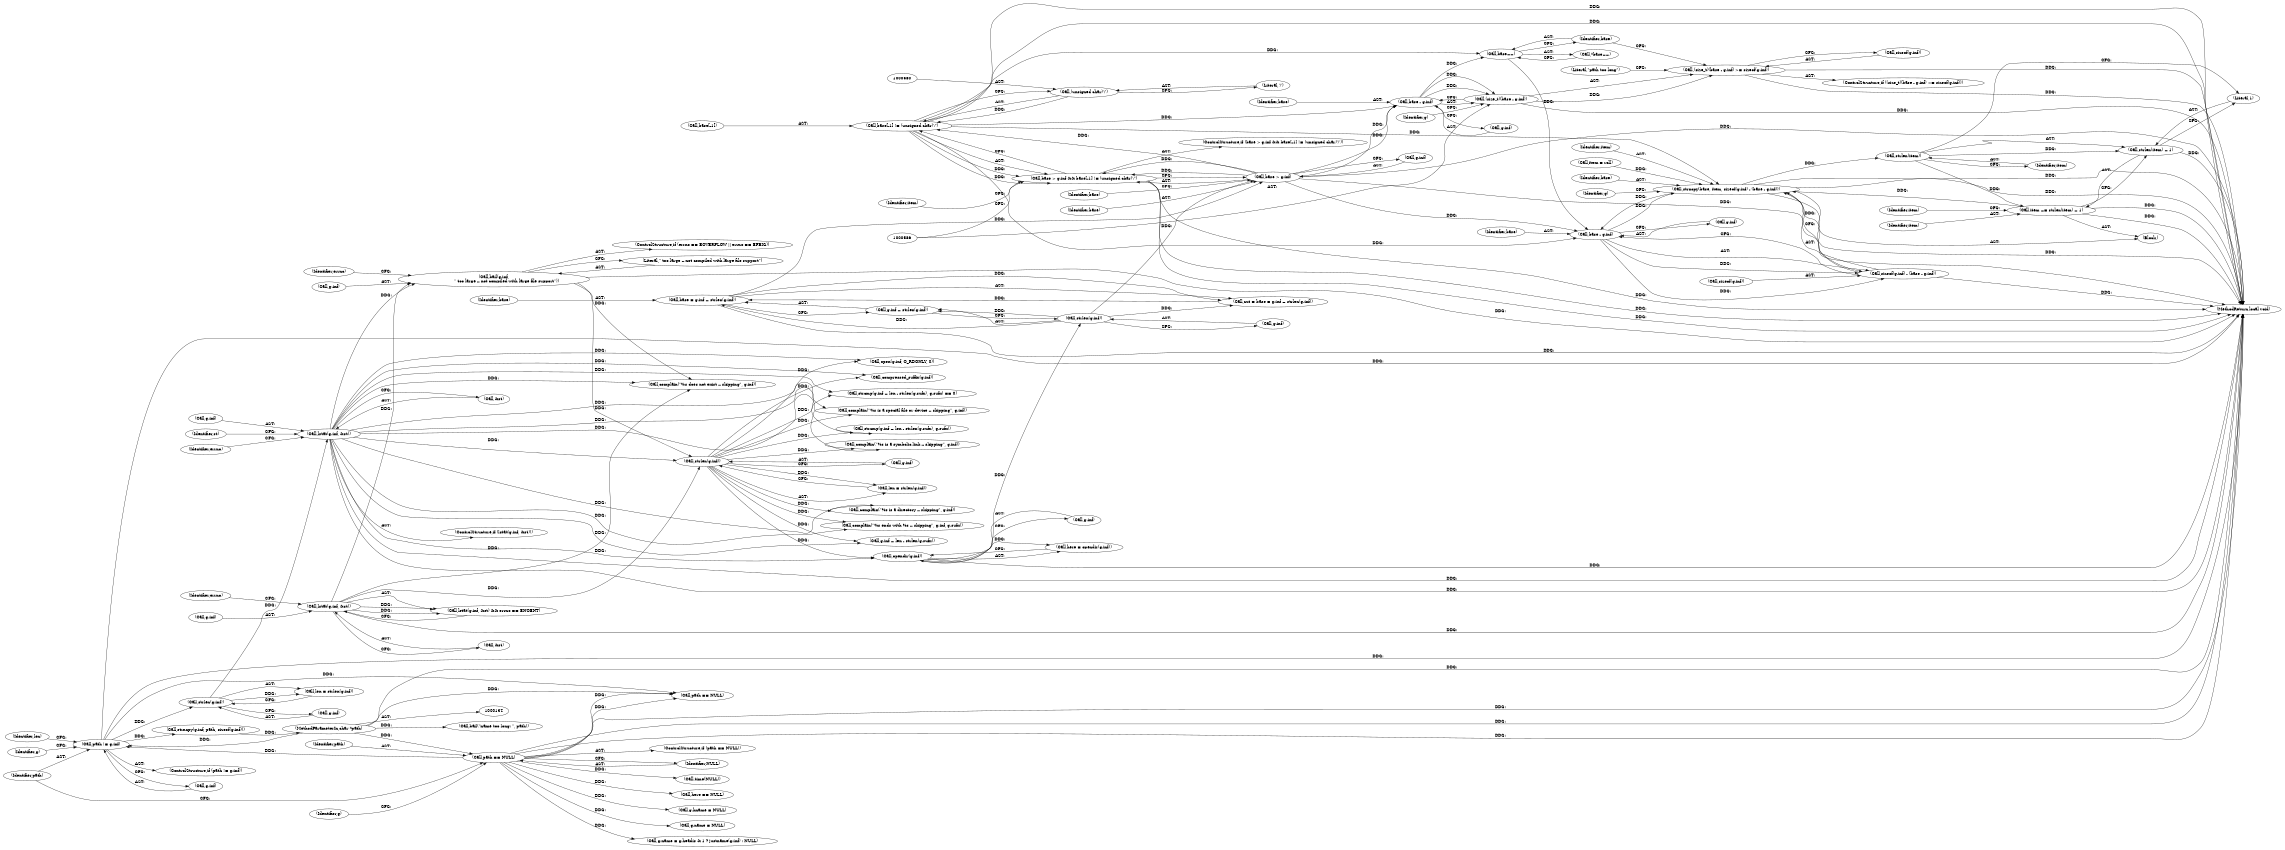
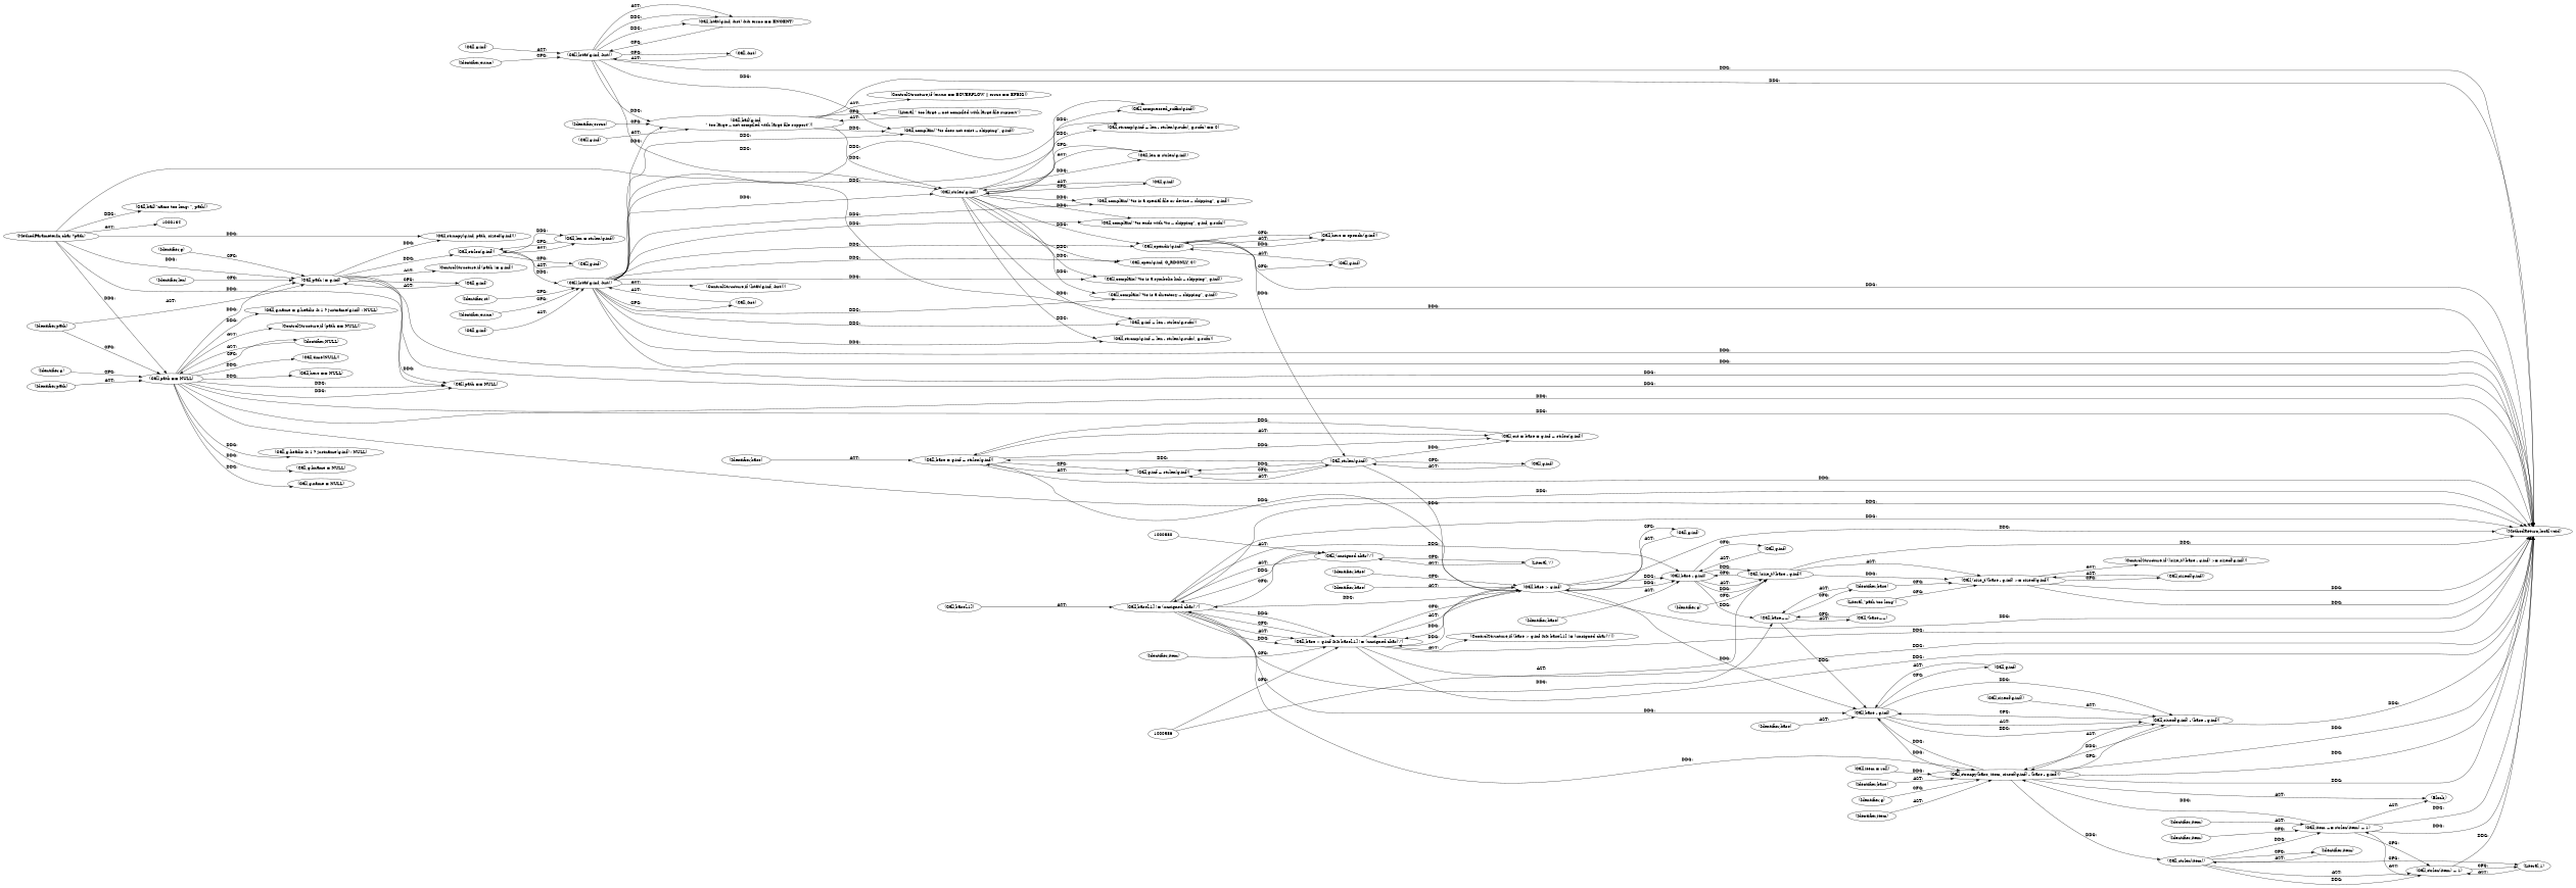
  digraph {
    rankdir=LR
    n1 [label="(Call,base[-1] != (unsigned char)'/')"]
    n2 [label="(Call,(unsigned char)'/')"]
    n3 [label="(Call,base > g.inf && base[-1] != (unsigned char)'/')"]
    n4 [label="(Call,base - g.inf)"]
    n5 [label="(Call,base++)"]
    n6 [label="(Call,base - g.inf)"]
    n7 [label="(Call,strncpy(base, item, sizeof(g.inf) - (base - g.inf)))"]
    n8 [label="(MethodReturn,local void)"]
    n9 [label="(Literal,'/')"]
    n10 [label="(Call,base > g.inf)"]
    n11 [label="(ControlStructure,if (base > g.inf && base[-1] != (unsigned char)'/'))"]
    n12 [label="(Call,(size_t)(base - g.inf))"]
    n13 [label="(Call,g.inf)"]
    n14 [label="(Identifier,base)"]
    n15 [label="(Call,*base++)"]
    n16 [label="(Call,sizeof(g.inf) - (base - g.inf))"]
    n17 [label="(Call,g.inf)"]
    n18 [label="(Call,strlen(item))"]
    n19 [label="(Block,)"]
    n20 [label="(Call,g.inf)"]
    n21 [label="(Call,base = g.inf + strlen(g.inf))"]
    n22 [label="(Call,g.inf + strlen(g.inf))"]
    n23 [label="(Call,cut = base = g.inf + strlen(g.inf))"]
    n24 [label="(Call,strlen(g.inf))"]
    n25 [label="(Call,g.inf)"]
    n26 [label="(Call,opendir(g.inf))"]
    n27 [label="(Call,here = opendir(g.inf))"]
    n28 [label="(Call,g.inf)"]
    n29 [label="(Call,lstat(g.inf, &st))"]
    n30 [label="(Call,strlen(g.inf))"]
    n31 [label="(Call,bail(g.inf,\n                    \" too large -- not compiled with large file support\"))"]
    n32 [label="(Call,g.inf + len - strlen(g.sufx))"]
    n33 [label="(Call,compressed_suffix(g.inf))"]
    n34 [label="(Call,strcmp(g.inf + len - strlen(g.sufx), g.sufx) == 0)"]
    n35 [label="(ControlStructure,if (lstat(g.inf, &st)))"]
    n36 [label="(Call,complain(\"%s is a special file or device -- skipping\", g.inf))"]
    n37 [label="(Call,complain(\"%s ends with %s -- skipping\", g.inf, g.sufx))"]
    n38 [label="(Call,&st)"]
    n39 [label="(Call,open(g.inf, O_RDONLY, 0))"]
    n40 [label="(Call,complain(\"%s does not exist -- skipping\", g.inf))"]
    n41 [label="(Call,complain(\"%s is a symbolic link -- skipping\", g.inf))"]
    n42 [label="(Call,complain(\"%s is a directory -- skipping\", g.inf))"]
    n43 [label="(Call,strcmp(g.inf + len - strlen(g.sufx), g.sufx))"]
    n44 [label="(Call,len = strlen(g.inf))"]
    n45 [label="(Call,g.inf)"]
    n46 [label="(ControlStructure,if (errno == EOVERFLOW || errno == EFBIG))"]
    n47 [label="(Literal,\" too large -- not compiled with large file support\")"]
    n48 [label="(Call,strlen(g.inf))"]
    n49 [label="(Call,g.inf)"]
    n50 [label="(Call,len = strlen(g.inf))"]
    n51 [label="(Call,path != g.inf)"]
    n52 [label="(Call,strncpy(g.inf, path, sizeof(g.inf)))"]
    n53 [label="(Call,path == NULL)"]
    n54 [label="(ControlStructure,if (path != g.inf))"]
    n55 [label="(Call,g.inf)"]
    n56 [label="(Call,path == NULL)"]
+   n57 [label="(Call,g.headis & 1 ? justname(g.inf) : NULL)"]
    n58 [label="(Call,g.hname = NULL)"]
    n59 [label="(Call,g.name = NULL)"]
    n60 [label="(Call,g.name = g.headis & 1 ? justname(g.inf) : NULL)"]
    n61 [label="(ControlStructure,if (path == NULL))"]
    n62 [label="(Identifier,NULL)"]
    n63 [label="(Call,time(NULL))"]
    n64 [label="(Call,here == NULL)"]
    n65 [label="(MethodParameterIn,char *path)"]
    n66 [label="(Call,bail(\"name too long: \", path))"]
    1000134
    n68 [label="(Call,lstat(g.inf, &st))"]
    n69 [label="(Call,lstat(g.inf, &st) && errno == ENOENT)"]
    n70 [label="(Call,&st)"]
    n71 [label="(Call,(size_t)(base - g.inf) >= sizeof(g.inf))"]
    n72 [label="(Call,sizeof(g.inf))"]
    n73 [label="(ControlStructure,if ((size_t)(base - g.inf) >= sizeof(g.inf)))"]
    n74 [label="(Call,item += strlen(item) + 1)"]
    n75 [label="(Call,strlen(item) + 1)"]
    n76 [label="(Identifier,item)"]
    n77 [label="(Literal,1)"]
    n78 [label="(Identifier,item)"]
    n79 [label="(Identifier,base)"]
    n80 [label="(Identifier,errno)"]
    n81 [label="(Identifier,errno)"]
    n82 [label="(Call,item = roll)"]
    n83 [label="(Identifier,base)"]
    n84 [label="(Call,g.inf)"]
    n85 [label="(Literal,\"path too long\")"]
    n86 [label="(Identifier,g)"]
    n87 [label="(Identifier,base)"]
    n88 [label="(Identifier,item)"]
    n89 [label="(Identifier,path)"]
    n90 [label="(Identifier,errno)"]
    n91 [label="(Call,g.inf)"]
    n92 [label="(Identifier,base)"]
    n93 [label="(Identifier,base)"]
    n94 [label="(Call,sizeof(g.inf))"]
    n95 [label="(Identifier,len)"]
    n96 [label="(Identifier,item)"]
    n97 [label="(Call,g.inf)"]
    n98 [label="(Identifier,path)"]
    n99 [label="(Identifier,st)"]
    n100 [label="(Call,base[-1])"]
    n101 [label="(Identifier,g)"]
    n102 [label="(Identifier,base)"]
    n103 [label="(Identifier,item)"]
    n104 [label="(Identifier,g)"]
    n105 [label="(Identifier,g)"]
    1000580
    1000586
    n1 -> n2 [label="CFG: "]
    n1 -> n3 [label="AST: "]
    n1 -> n3 [label="DDG: "]
    n1 -> n3 [label="DDG: "]
    n1 -> n4 [label="DDG: "]
    n1 -> n5 [label="DDG: "]
    n1 -> n6 [label="DDG: "]
    n1 -> n7 [label="DDG: "]
    n1 -> n8 [label="DDG: "]
    n1 -> n8 [label="DDG: "]
    n2 -> n1 [label="AST: "]
    n2 -> n1 [label="DDG: "]
    n2 -> n9 [label="CFG: "]
    n3 -> n1 [label="CFG: "]
    n3 -> n8 [label="DDG: "]
    n3 -> n8 [label="DDG: "]
    n3 -> n8 [label="DDG: "]
    n3 -> n10 [label="CFG: "]
    n3 -> n11 [label="AST: "]
    n4 -> n5 [label="DDG: "]
    n4 -> n12 [label="AST: "]
    n4 -> n12 [label="DDG: "]
    n4 -> n12 [label="DDG: "]
    n4 -> n13 [label="CFG: "]
    n5 -> n6 [label="DDG: "]
    n5 -> n14 [label="CFG: "]
    n5 -> n15 [label="AST: "]
    n6 -> n7 [label="DDG: "]
    n6 -> n16 [label="AST: "]
    n6 -> n16 [label="DDG: "]
    n6 -> n16 [label="DDG: "]
    n6 -> n17 [label="CFG: "]
    n7 -> n6 [label="DDG: "]
    n7 -> n8 [label="DDG: "]
    n7 -> n8 [label="DDG: "]
    n7 -> n8 [label="DDG: "]
    n7 -> n16 [label="CFG: "]
    n7 -> n18 [label="DDG: "]
    n7 -> n19 [label="AST: "]
    n9 -> n2 [label="AST: "]
    n10 -> n1 [label="DDG: "]
    n10 -> n3 [label="AST: "]
    n10 -> n3 [label="DDG: "]
    n10 -> n3 [label="DDG: "]
    n10 -> n4 [label="DDG: "]
    n10 -> n4 [label="DDG: "]
    n10 -> n6 [label="DDG: "]
    n10 -> n8 [label="DDG: "]
    n10 -> n8 [label="DDG: "]
    n10 -> n20 [label="CFG: "]
    n12 -> n4 [label="CFG: "]
    n12 -> n8 [label="DDG: "]
    n12 -> n71 [label="AST: "]
    n12 -> n71 [label="DDG: "]
    n13 -> n4 [label="AST: "]
    n14 -> n5 [label="AST: "]
    n14 -> n71 [label="CFG: "]
    n15 -> n5 [label="CFG: "]
    n16 -> n6 [label="CFG: "]
    n16 -> n7 [label="AST: "]
    n16 -> n7 [label="DDG: "]
    n16 -> n8 [label="DDG: "]
    n17 -> n6 [label="AST: "]
    n18 -> n74 [label="DDG: "]
    n18 -> n75 [label="AST: "]
    n18 -> n75 [label="DDG: "]
    n18 -> n76 [label="CFG: "]
    n18 -> n77 [label="CFG: "]
    n20 -> n10 [label="AST: "]
    n21 -> n8 [label="DDG: "]
    n21 -> n10 [label="DDG: "]
    n21 -> n22 [label="CFG: "]
    n21 -> n23 [label="AST: "]
    n21 -> n23 [label="DDG: "]
    n22 -> n21 [label="AST: "]
    n22 -> n24 [label="CFG: "]
    n23 -> n21 [label="DDG: "]
    n24 -> n10 [label="DDG: "]
    n24 -> n21 [label="DDG: "]
    n24 -> n22 [label="AST: "]
    n24 -> n22 [label="DDG: "]
    n24 -> n23 [label="DDG: "]
    n24 -> n25 [label="CFG: "]
    n25 -> n24 [label="AST: "]
    n26 -> n8 [label="DDG: "]
    n26 -> n24 [label="DDG: "]
    n26 -> n27 [label="AST: "]
    n26 -> n27 [label="DDG: "]
    n26 -> n28 [label="CFG: "]
    n27 -> n26 [label="CFG: "]
    n28 -> n26 [label="AST: "]
    n29 -> n8 [label="DDG: "]
    n29 -> n8 [label="DDG: "]
    n29 -> n26 [label="DDG: "]
    n29 -> n30 [label="DDG: "]
    n29 -> n31 [label="DDG: "]
    n29 -> n32 [label="DDG: "]
    n29 -> n33 [label="DDG: "]
    n29 -> n34 [label="DDG: "]
    n29 -> n35 [label="AST: "]
    n29 -> n36 [label="DDG: "]
    n29 -> n37 [label="DDG: "]
    n29 -> n38 [label="CFG: "]
    n29 -> n39 [label="DDG: "]
    n29 -> n40 [label="DDG: "]
    n29 -> n41 [label="DDG: "]
    n29 -> n42 [label="DDG: "]
    n29 -> n43 [label="DDG: "]
    n30 -> n26 [label="DDG: "]
    n30 -> n32 [label="DDG: "]
    n30 -> n33 [label="DDG: "]
    n30 -> n34 [label="DDG: "]
    n30 -> n36 [label="DDG: "]
    n30 -> n37 [label="DDG: "]
    n30 -> n39 [label="DDG: "]
    n30 -> n41 [label="DDG: "]
    n30 -> n42 [label="DDG: "]
    n30 -> n43 [label="DDG: "]
    n30 -> n44 [label="AST: "]
    n30 -> n44 [label="DDG: "]
    n30 -> n45 [label="CFG: "]
    n31 -> n8 [label="DDG: "]
    n31 -> n30 [label="DDG: "]
    n31 -> n40 [label="DDG: "]
    n31 -> n46 [label="AST: "]
    n31 -> n47 [label="CFG: "]
    n38 -> n29 [label="AST: "]
    n44 -> n30 [label="CFG: "]
    n45 -> n30 [label="AST: "]
    n47 -> n31 [label="AST: "]
    n48 -> n29 [label="DDG: "]
    n48 -> n49 [label="CFG: "]
    n48 -> n50 [label="AST: "]
    n48 -> n50 [label="DDG: "]
    n49 -> n48 [label="AST: "]
    n50 -> n48 [label="CFG: "]
    n51 -> n8 [label="DDG: "]
    n51 -> n8 [label="DDG: "]
    n51 -> n48 [label="DDG: "]
    n51 -> n52 [label="DDG: "]
    n51 -> n53 [label="DDG: "]
    n51 -> n54 [label="AST: "]
    n51 -> n55 [label="CFG: "]
    n55 -> n51 [label="AST: "]
    n56 -> n8 [label="DDG: "]
    n56 -> n8 [label="DDG: "]
    n56 -> n8 [label="DDG: "]
    n56 -> n51 [label="DDG: "]
    n56 -> n53 [label="DDG: "]
    n56 -> n53 [label="DDG: "]
+   n56 -> n57 [label="DDG: "]
    n56 -> n58 [label="DDG: "]
    n56 -> n59 [label="DDG: "]
    n56 -> n60 [label="DDG: "]
    n56 -> n61 [label="AST: "]
    n56 -> n62 [label="CFG: "]
    n56 -> n63 [label="DDG: "]
    n56 -> n64 [label="DDG: "]
    n62 -> n56 [label="AST: "]
    n65 -> n8 [label="DDG: "]
    n65 -> n51 [label="DDG: "]
-   n52 -> n65 [label="DDG: "]
+   n65 -> n52 [label="DDG: "]
    n65 -> n53 [label="DDG: "]
    n65 -> n56 [label="DDG: "]
    n65 -> n66 [label="DDG: "]
    n65 -> 1000134 [label="AST: "]
    n68 -> n8 [label="DDG: "]
    n68 -> n30 [label="DDG: "]
    n68 -> n31 [label="DDG: "]
    n68 -> n40 [label="DDG: "]
    n68 -> n69 [label="AST: "]
    n68 -> n69 [label="DDG: "]
    n68 -> n69 [label="DDG: "]
    n68 -> n70 [label="CFG: "]
    n69 -> n68 [label="CFG: "]
    n70 -> n68 [label="AST: "]
    n71 -> n8 [label="DDG: "]
    n71 -> n8 [label="DDG: "]
    n71 -> n72 [label="CFG: "]
    n71 -> n73 [label="AST: "]
    n72 -> n71 [label="AST: "]
    n74 -> n7 [label="DDG: "]
    n74 -> n8 [label="DDG: "]
    n74 -> n8 [label="DDG: "]
    n74 -> n19 [label="AST: "]
    n74 -> n75 [label="CFG: "]
    n75 -> n8 [label="DDG: "]
    n75 -> n74 [label="AST: "]
    n75 -> n77 [label="CFG: "]
    n76 -> n18 [label="AST: "]
    n77 -> n75 [label="AST: "]
    n78 -> n74 [label="CFG: "]
    n79 -> n6 [label="AST: "]
    n80 -> n31 [label="CFG: "]
    n81 -> n68 [label="CFG: "]
    n82 -> n7 [label="DDG: "]
    n83 -> n10 [label="CFG: "]
    n84 -> n31 [label="AST: "]
    n85 -> n71 [label="CFG: "]
    n86 -> n51 [label="CFG: "]
    n87 -> n10 [label="AST: "]
    n88 -> n74 [label="AST: "]
    n89 -> n56 [label="AST: "]
    n90 -> n29 [label="CFG: "]
    n91 -> n29 [label="AST: "]
    n92 -> n7 [label="AST: "]
    n93 -> n4 [label="AST: "]
    n94 -> n16 [label="AST: "]
    n95 -> n51 [label="CFG: "]
    n96 -> n3 [label="CFG: "]
    n97 -> n68 [label="AST: "]
    n98 -> n51 [label="AST: "]
    n98 -> n56 [label="CFG: "]
    n99 -> n29 [label="CFG: "]
    n100 -> n1 [label="AST: "]
    n101 -> n7 [label="CFG: "]
    n102 -> n21 [label="AST: "]
    n103 -> n7 [label="AST: "]
    n104 -> n12 [label="CFG: "]
    n105 -> n56 [label="CFG: "]
    1000580 -> n2 [label="AST: "]
    1000586 -> n3 [label="CFG: "]
    1000586 -> n12 [label="AST: "]
  }
